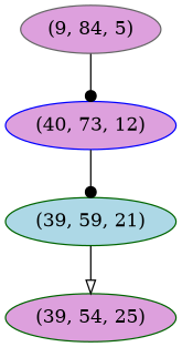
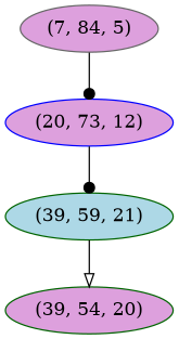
  digraph {
    node [color=darkgreen fillcolor=plum style=filled]
    edge [arrowhead=dot]
-   "(9, 84, 5)" [color=gray40]
-   "(20, 73, 12)" [color=blue label="(40, 73, 12)"]
+   "(9, 84, 5)" [color=gray40 label="(7, 84, 5)"]
+   "(20, 73, 12)" [color=blue]
    n3 [fillcolor=lightblue label="(39, 59, 21)"]
-   "(39, 54, 25)"
+   "(39, 54, 25)" [label="(39, 54, 20)"]
    "(9, 84, 5)" -> "(20, 73, 12)"
    "(20, 73, 12)" -> n3
    n3 -> "(39, 54, 25)" [arrowhead=onormal]
  }
